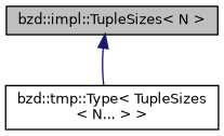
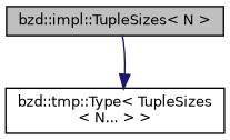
  digraph {
    node [color=black fontname=Helvetica fontsize=10 shape=record style=filled]
    n1 [fillcolor=grey75 fontcolor=black height=0.2 label="bzd::impl::TupleSizes\< N \>" width=0.4]
    n2 [fillcolor=white height=0.2 label="bzd::tmp::Type\< TupleSizes\l\< N... \> \>" width=0.4]
-   n1 -> n2 [color=midnightblue dir=back fontname=Helvetica fontsize=10 labelfontname=Helvetica labelfontsize=10 style=solid]
+   n2 -> n1 [color=midnightblue dir=back fontname=Helvetica fontsize=10 labelfontname=Helvetica labelfontsize=10 style=solid]
  }
